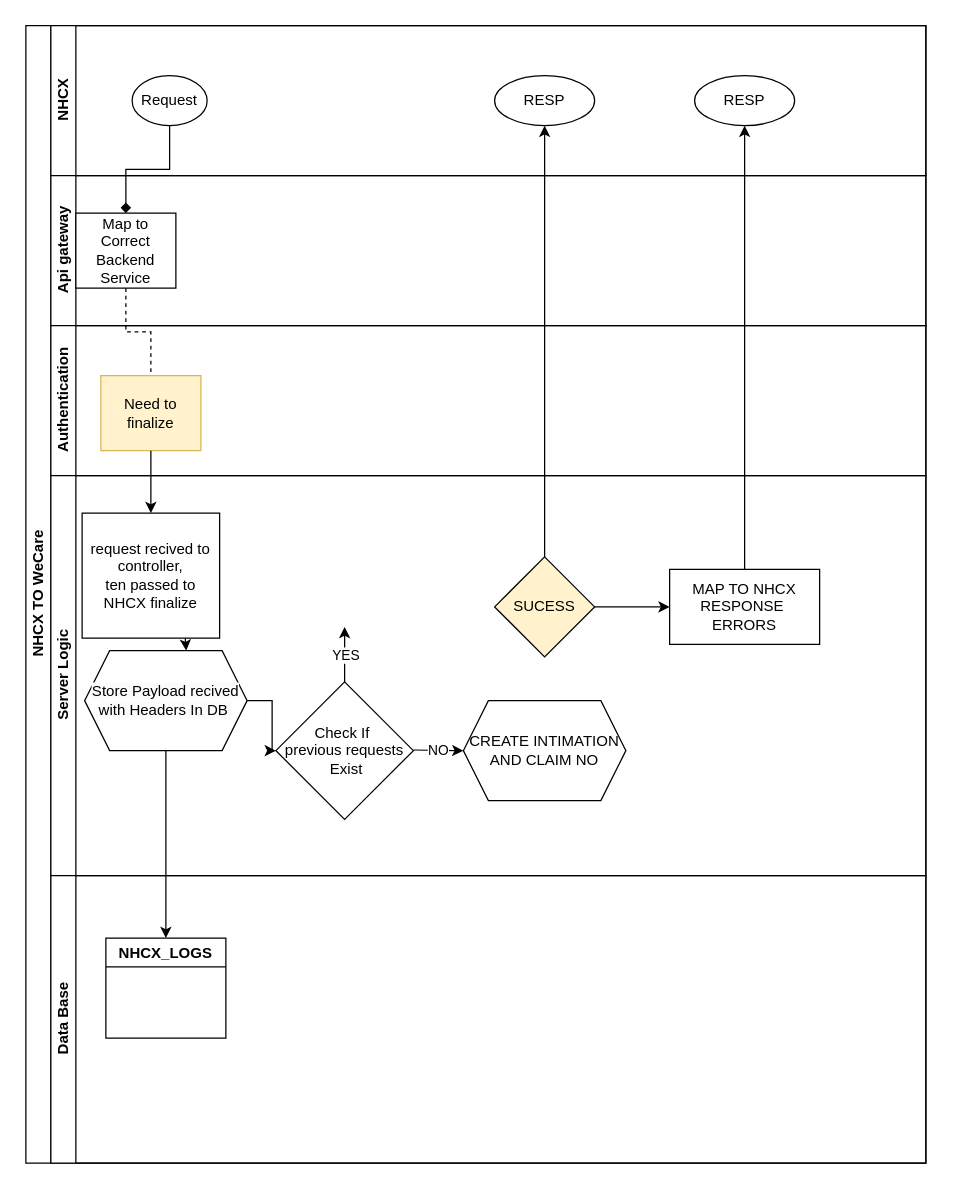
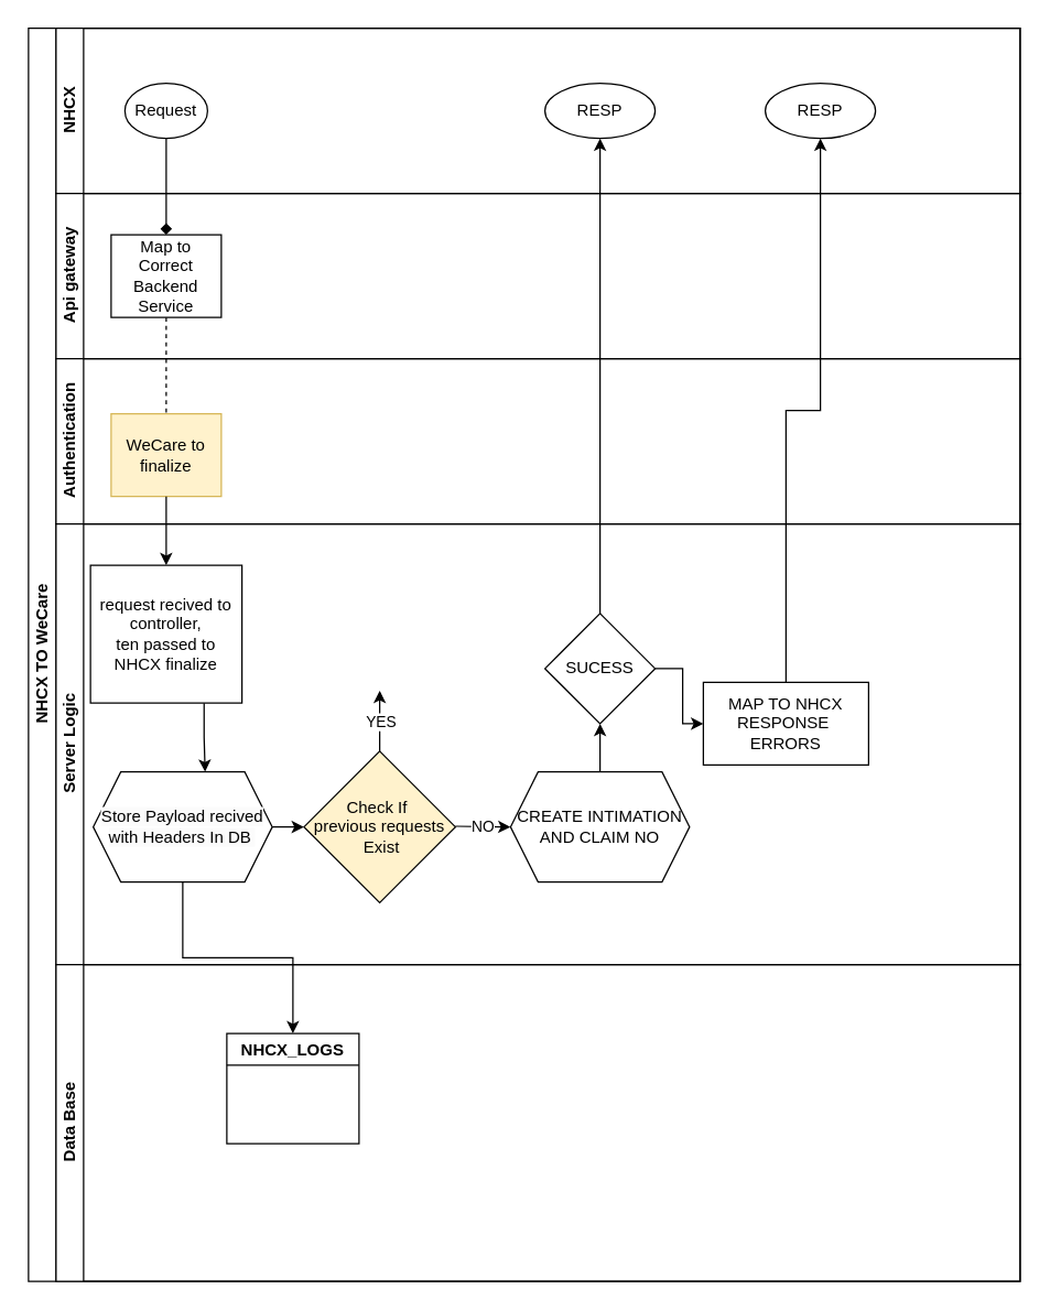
  <mxCell id="0" />
  <mxCell id="1" parent="0" />
  <mxCell id="2" value="NHCX TO WeCare" style="swimlane;html=1;childLayout=stackLayout;resizeParent=1;resizeParentMax=0;horizontal=0;startSize=20;horizontalStack=0;" parent="1" vertex="1"><mxGeometry x="20" y="20" width="720" height="910" as="geometry"><mxRectangle x="120" y="120" width="40" height="60" as="alternateBounds" /></mxGeometry></mxCell>
  <mxCell id="3" value="NHCX" style="swimlane;html=1;startSize=20;horizontal=0;" parent="2" vertex="1"><mxGeometry x="20" width="700" height="120" as="geometry"><mxRectangle x="20" width="430" height="30" as="alternateBounds" /></mxGeometry></mxCell>
- <mxCell id="4" value="Request" style="ellipse;whiteSpace=wrap;html=1;" parent="3" vertex="1"><mxGeometry x="65" y="40" width="60" height="40" as="geometry" /></mxCell>
+ <mxCell id="4" value="Request" style="ellipse;whiteSpace=wrap;html=1;" parent="3" vertex="1"><mxGeometry x="50" y="40" width="60" height="40" as="geometry" /></mxCell>
  <mxCell id="5" value="RESP" style="ellipse;whiteSpace=wrap;html=1;" parent="3" vertex="1"><mxGeometry x="355" y="40" width="80" height="40" as="geometry" /></mxCell>
  <mxCell id="6" value="RESP" style="ellipse;whiteSpace=wrap;html=1;" parent="3" vertex="1"><mxGeometry x="515" y="40" width="80" height="40" as="geometry" /></mxCell>
  <mxCell id="7" value="Api gateway" style="swimlane;html=1;startSize=20;horizontal=0;" parent="2" vertex="1"><mxGeometry x="20" y="120" width="700" height="120" as="geometry" /></mxCell>
- <mxCell id="8" value="Map to Correct Backend Service" style="rounded=0;whiteSpace=wrap;html=1;fontFamily=Helvetica;fontSize=12;fontColor=#000000;align=center;" parent="7" vertex="1"><mxGeometry x="20" y="30" width="80" height="60" as="geometry" /></mxCell>
+ <mxCell id="8" value="Map to Correct Backend Service" style="rounded=0;whiteSpace=wrap;html=1;fontFamily=Helvetica;fontSize=12;fontColor=#000000;align=center;" parent="7" vertex="1"><mxGeometry x="40" y="30" width="80" height="60" as="geometry" /></mxCell>
  <mxCell id="9" value="Authentication" style="swimlane;html=1;startSize=20;horizontal=0;" parent="2" vertex="1"><mxGeometry x="20" y="240" width="700" height="120" as="geometry" /></mxCell>
- <mxCell id="10" value="Need to finalize" style="rounded=0;whiteSpace=wrap;html=1;fontFamily=Helvetica;fontSize=12;align=center;fillColor=#fff2cc;strokeColor=#d6b656;" parent="9" vertex="1"><mxGeometry x="40" y="40" width="80" height="60" as="geometry" /></mxCell>
+ <mxCell id="10" value="WeCare to finalize" style="rounded=0;whiteSpace=wrap;html=1;fontFamily=Helvetica;fontSize=12;align=center;fillColor=#fff2cc;strokeColor=#d6b656;" parent="9" vertex="1"><mxGeometry x="40" y="40" width="80" height="60" as="geometry" /></mxCell>
  <mxCell id="11" value="Server Logic" style="swimlane;html=1;startSize=20;horizontal=0;" parent="2" vertex="1"><mxGeometry x="20" y="360" width="700" height="320" as="geometry" /></mxCell>
  <mxCell id="12" style="edgeStyle=orthogonalEdgeStyle;rounded=0;orthogonalLoop=1;jettySize=auto;html=1;exitX=0.75;exitY=1;exitDx=0;exitDy=0;entryX=0.625;entryY=0;entryDx=0;entryDy=0;" parent="11" source="13" target="15" edge="1"><mxGeometry relative="1" as="geometry" /></mxCell>
  <mxCell id="13" value="request recived to controller,&lt;br&gt;ten passed to NHCX finalize" style="rounded=0;whiteSpace=wrap;html=1;fontFamily=Helvetica;fontSize=12;fontColor=#000000;align=center;" parent="11" vertex="1"><mxGeometry x="25" y="30" width="110" height="100" as="geometry" /></mxCell>
  <mxCell id="14" value="" style="edgeStyle=orthogonalEdgeStyle;rounded=0;orthogonalLoop=1;jettySize=auto;html=1;" parent="11" source="15" target="16" edge="1"><mxGeometry relative="1" as="geometry" /></mxCell>
- <mxCell id="15" value="&lt;meta charset=&quot;utf-8&quot;&gt;&lt;span style=&quot;color: rgb(0, 0, 0); font-family: Helvetica; font-size: 12px; font-style: normal; font-variant-ligatures: normal; font-variant-caps: normal; font-weight: 400; letter-spacing: normal; orphans: 2; text-align: center; text-indent: 0px; text-transform: none; widows: 2; word-spacing: 0px; -webkit-text-stroke-width: 0px; background-color: rgb(251, 251, 251); text-decoration-thickness: initial; text-decoration-style: initial; text-decoration-color: initial; float: none; display: inline !important;&quot;&gt;Store Payload recived with Headers In DB&amp;nbsp;&lt;/span&gt;" style="shape=hexagon;perimeter=hexagonPerimeter2;whiteSpace=wrap;html=1;fixedSize=1;" parent="11" vertex="1"><mxGeometry x="27" y="140" width="130" height="80" as="geometry" /></mxCell>
- <mxCell id="16" value="Check If&amp;nbsp;&lt;br&gt;previous requests&lt;br&gt;&amp;nbsp;Exist" style="rhombus;whiteSpace=wrap;html=1;" parent="11" vertex="1"><mxGeometry x="180" y="165" width="110" height="110" as="geometry" /></mxCell>
+ <mxCell id="15" value="&lt;meta charset=&quot;utf-8&quot;&gt;&lt;span style=&quot;color: rgb(0, 0, 0); font-family: Helvetica; font-size: 12px; font-style: normal; font-variant-ligatures: normal; font-variant-caps: normal; font-weight: 400; letter-spacing: normal; orphans: 2; text-align: center; text-indent: 0px; text-transform: none; widows: 2; word-spacing: 0px; -webkit-text-stroke-width: 0px; background-color: rgb(251, 251, 251); text-decoration-thickness: initial; text-decoration-style: initial; text-decoration-color: initial; float: none; display: inline !important;&quot;&gt;Store Payload recived with Headers In DB&amp;nbsp;&lt;/span&gt;" style="shape=hexagon;perimeter=hexagonPerimeter2;whiteSpace=wrap;html=1;fixedSize=1;" parent="11" vertex="1"><mxGeometry x="27" y="180" width="130" height="80" as="geometry" /></mxCell>
+ <mxCell id="16" value="Check If&amp;nbsp;&lt;br&gt;previous requests&lt;br&gt;&amp;nbsp;Exist" style="rhombus;whiteSpace=wrap;html=1;fillColor=#fff2cc;" parent="11" vertex="1"><mxGeometry x="180" y="165" width="110" height="110" as="geometry" /></mxCell>
  <mxCell id="17" value="" style="endArrow=classic;html=1;rounded=0;" parent="11" edge="1"><mxGeometry relative="1" as="geometry"><mxPoint x="290" y="219.5" as="sourcePoint" /><mxPoint x="330" y="220" as="targetPoint" /></mxGeometry></mxCell>
  <mxCell id="18" value="NO" style="edgeLabel;resizable=0;html=1;align=center;verticalAlign=middle;" parent="17" connectable="0" vertex="1"><mxGeometry relative="1" as="geometry" /></mxCell>
  <mxCell id="19" value="" style="endArrow=classic;html=1;rounded=0;exitX=0.5;exitY=0;exitDx=0;exitDy=0;" parent="11" source="16" edge="1"><mxGeometry relative="1" as="geometry"><mxPoint x="234" y="130" as="sourcePoint" /><mxPoint x="235" y="121" as="targetPoint" /></mxGeometry></mxCell>
  <mxCell id="20" value="YES" style="edgeLabel;resizable=0;html=1;align=center;verticalAlign=middle;" parent="19" connectable="0" vertex="1"><mxGeometry relative="1" as="geometry" /></mxCell>
+ <mxCell id="21" value="" style="edgeStyle=orthogonalEdgeStyle;rounded=0;orthogonalLoop=1;jettySize=auto;html=1;" parent="11" source="22" target="24" edge="1"><mxGeometry relative="1" as="geometry" /></mxCell>
  <mxCell id="22" value="CREATE INTIMATION AND CLAIM NO" style="shape=hexagon;perimeter=hexagonPerimeter2;whiteSpace=wrap;html=1;fixedSize=1;" parent="11" vertex="1"><mxGeometry x="330" y="180" width="130" height="80" as="geometry" /></mxCell>
  <mxCell id="23" value="" style="edgeStyle=orthogonalEdgeStyle;rounded=0;orthogonalLoop=1;jettySize=auto;html=1;" parent="11" source="24" target="25" edge="1"><mxGeometry relative="1" as="geometry" /></mxCell>
- <mxCell id="24" value="SUCESS" style="rhombus;whiteSpace=wrap;html=1;fillColor=#fff2cc;" parent="11" vertex="1"><mxGeometry x="355" y="65" width="80" height="80" as="geometry" /></mxCell>
- <mxCell id="25" value="MAP TO NHCX RESPONSE&amp;nbsp; ERRORS" style="whiteSpace=wrap;html=1;" parent="11" vertex="1"><mxGeometry x="495" y="75" width="120" height="60" as="geometry" /></mxCell>
+ <mxCell id="24" value="SUCESS" style="rhombus;whiteSpace=wrap;html=1;" parent="11" vertex="1"><mxGeometry x="355" y="65" width="80" height="80" as="geometry" /></mxCell>
+ <mxCell id="25" value="MAP TO NHCX RESPONSE&amp;nbsp; ERRORS" style="whiteSpace=wrap;html=1;" parent="11" vertex="1"><mxGeometry x="470" y="115" width="120" height="60" as="geometry" /></mxCell>
  <mxCell id="26" value="Data Base" style="swimlane;html=1;startSize=20;horizontal=0;" parent="2" vertex="1"><mxGeometry x="20" y="680" width="700" height="230" as="geometry" /></mxCell>
- <mxCell id="27" value="NHCX_LOGS" style="swimlane;whiteSpace=wrap;html=1;" parent="26" vertex="1"><mxGeometry x="44" y="50" width="96" height="80" as="geometry" /></mxCell>
+ <mxCell id="27" value="NHCX_LOGS" style="swimlane;whiteSpace=wrap;html=1;" parent="26" vertex="1"><mxGeometry x="124" y="50" width="96" height="80" as="geometry" /></mxCell>
  <mxCell id="28" value="" style="edgeStyle=orthogonalEdgeStyle;rounded=0;orthogonalLoop=1;jettySize=auto;html=1;endArrow=diamond;" parent="2" source="4" target="8" edge="1"><mxGeometry relative="1" as="geometry" /></mxCell>
  <mxCell id="29" value="" style="edgeStyle=orthogonalEdgeStyle;rounded=0;orthogonalLoop=1;jettySize=auto;html=1;dashed=1;endArrow=none;endFill=0;" parent="2" source="8" target="10" edge="1"><mxGeometry relative="1" as="geometry" /></mxCell>
  <mxCell id="30" value="" style="endArrow=classic;html=1;rounded=0;exitX=0.5;exitY=1;exitDx=0;exitDy=0;entryX=0.5;entryY=0;entryDx=0;entryDy=0;" parent="2" source="10" target="13" edge="1"><mxGeometry width="50" height="50" relative="1" as="geometry"><mxPoint x="270" y="510" as="sourcePoint" /><mxPoint x="320" y="460" as="targetPoint" /></mxGeometry></mxCell>
  <mxCell id="31" style="edgeStyle=orthogonalEdgeStyle;rounded=0;orthogonalLoop=1;jettySize=auto;html=1;" parent="2" source="15" target="27" edge="1"><mxGeometry relative="1" as="geometry" /></mxCell>
  <mxCell id="32" value="" style="edgeStyle=orthogonalEdgeStyle;rounded=0;orthogonalLoop=1;jettySize=auto;html=1;" parent="2" source="24" target="5" edge="1"><mxGeometry relative="1" as="geometry" /></mxCell>
  <mxCell id="33" value="" style="edgeStyle=orthogonalEdgeStyle;rounded=0;orthogonalLoop=1;jettySize=auto;html=1;" parent="2" source="25" target="6" edge="1"><mxGeometry relative="1" as="geometry" /></mxCell>
